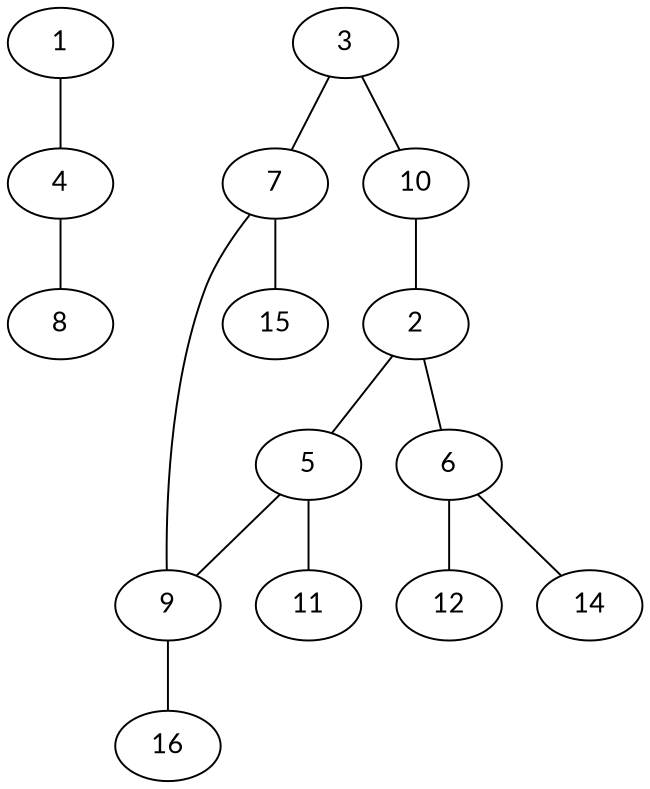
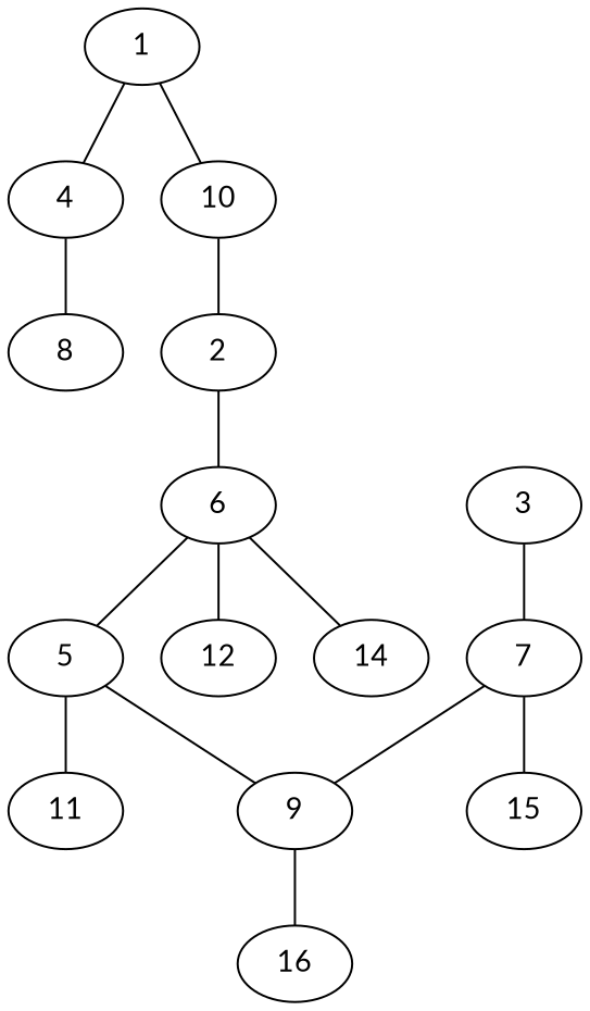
  graph {
    fontname=Lato
    node [chem=C fontname=Lato]
    edge [fontname=Lato valence=1]
    1
    4
    2
    5
    6
    3
    7
    10 [chem=H]
    8 [chem=N]
    9
    11 [chem=H]
    12 [chem=H]
    14 [chem=H]
    15 [chem=H]
    16 [chem=H]
    1 -- 4
    4 -- 8 [valence=3]
-   2 -- 5
+   6 -- 5
    2 -- 6
    5 -- 9 [valence=2]
    5 -- 11
    6 -- 12
    6 -- 14
    3 -- 7 [valence=2]
-   3 -- 10
+   1 -- 10
    7 -- 9
    7 -- 15
    10 -- 2 [valence=2]
    9 -- 16
  }
